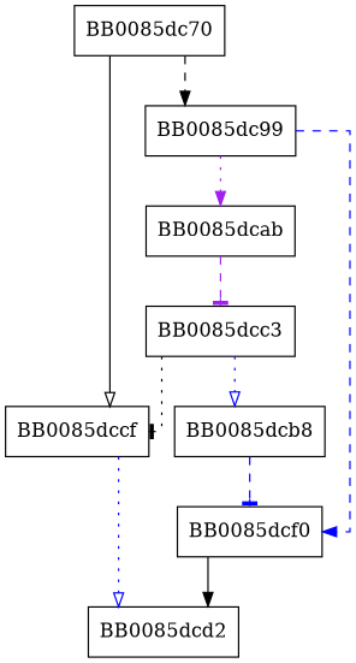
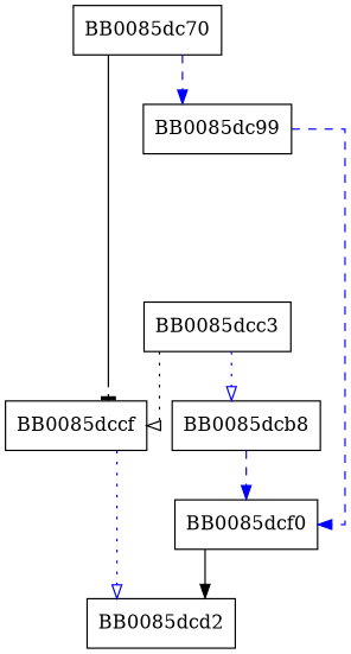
  digraph {
    splines=ortho
    node [shape=box]
    edge [arrowhead=onormal color=blue style=dashed]
    BB0085dc70
    BB0085dccf
    BB0085dc99
    BB0085dcd2
    BB0085dcf0
-   BB0085dcab
    BB0085dcc3
    BB0085dcb8
-   BB0085dc70 -> BB0085dccf [color=black style=solid]
-   BB0085dc70 -> BB0085dc99 [arrowhead=normal color=black]
+   BB0085dc70 -> BB0085dccf [arrowhead=tee color=black style=solid]
+   BB0085dc70 -> BB0085dc99 [arrowhead=normal]
    BB0085dccf -> BB0085dcd2 [style=dotted]
    BB0085dc99 -> BB0085dcf0 [arrowhead=normal]
-   BB0085dc99 -> BB0085dcab [arrowhead=normal color=purple style=dotted]
    BB0085dcf0 -> BB0085dcd2 [arrowhead=normal color=black style=solid]
-   BB0085dcab -> BB0085dcc3 [arrowhead=tee color=purple]
-   BB0085dcc3 -> BB0085dccf [arrowhead=tee color=black style=dotted]
+   BB0085dcc3 -> BB0085dccf [color=black style=dotted]
    BB0085dcc3 -> BB0085dcb8 [style=dotted]
-   BB0085dcb8 -> BB0085dcf0 [arrowhead=tee]
+   BB0085dcb8 -> BB0085dcf0 [arrowhead=normal]
  }
